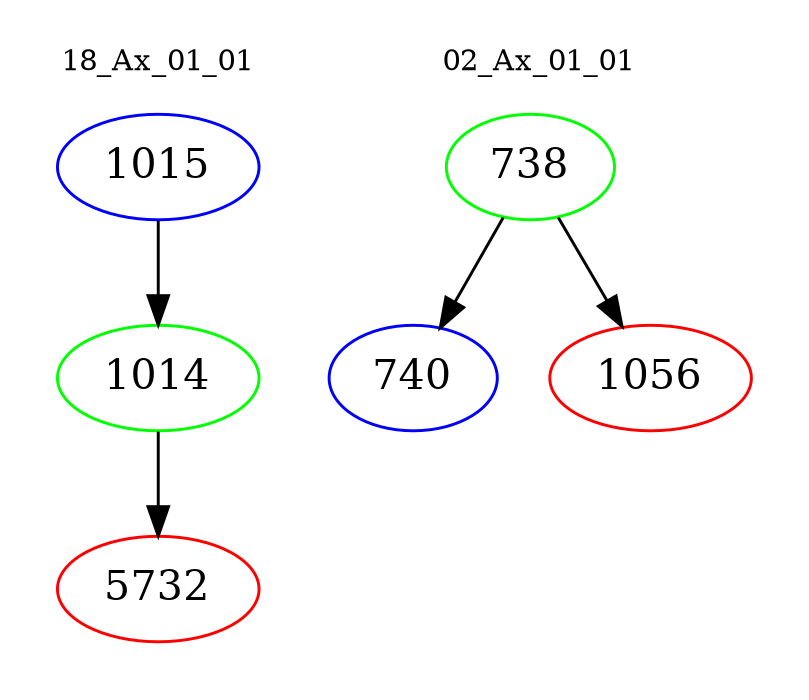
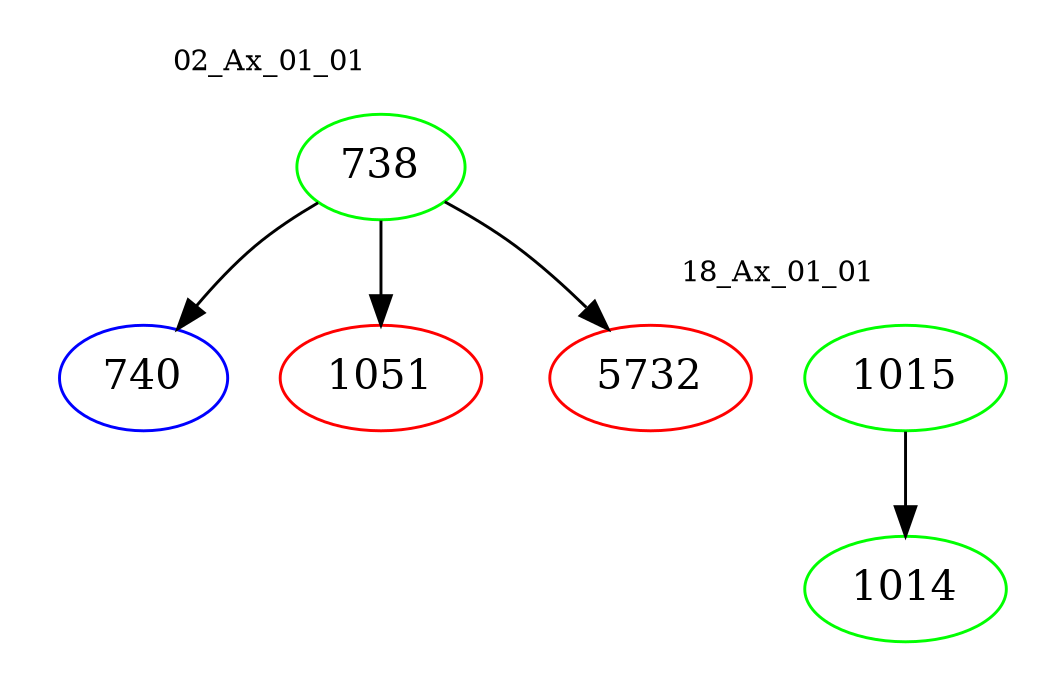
  digraph {
    node [color=green]
    edge [color=black]
    n1 [label=1014]
-   n2 [color=blue label=1015]
+   n2 [label=1015]
    n3 [color=red label=5732]
    n4 [label=738]
    n5 [color=blue label=740]
-   n6 [color=red label=1056]
+   n6 [color=red label=1051]
    subgraph cluster_1 {
      color=white
      fontsize=10
      label="18_Ax_01_01"
      n1
      n2
      n3
    }
    subgraph cluster_2 {
      color=white
      fontsize=10
      label="02_Ax_01_01"
      n4
      n5
      n6
    }
-   n1 -> n3
+   n4 -> n3
    n2 -> n1
    n4 -> n5
    n4 -> n6
  }
